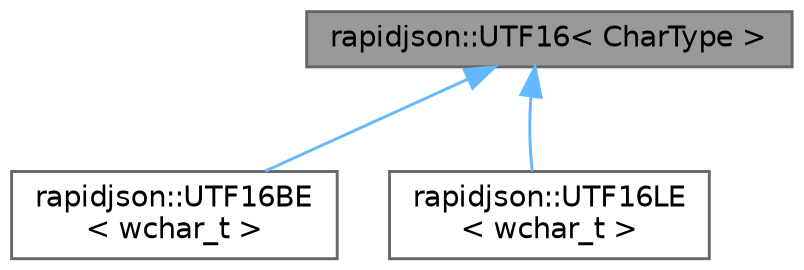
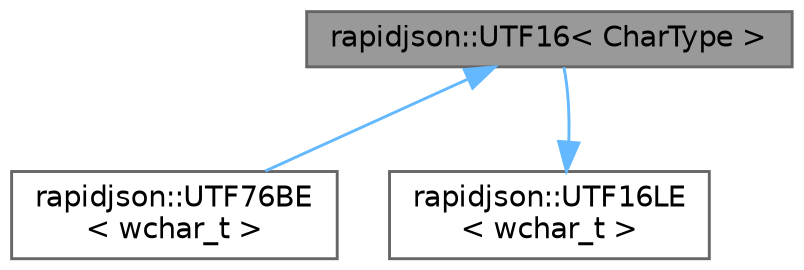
  digraph {
    rankdir=TB
    node [color=gray40 fillcolor=white fontname=Helvetica fontsize=10 shape=box style=filled]
    edge [color=steelblue1 dir=back fontname=Helvetica fontsize=10 labelfontname=Helvetica labelfontsize=10 style=solid]
    n1 [fillcolor=grey60 fontcolor=black height=0.2 label="rapidjson::UTF16\< CharType \>" width=0.4]
-   n2 [height=0.2 label="rapidjson::UTF16BE\l\< wchar_t \>" width=0.4]
+   n2 [height=0.2 label="rapidjson::UTF76BE\l\< wchar_t \>" width=0.4]
    n3 [height=0.2 label="rapidjson::UTF16LE\l\< wchar_t \>" width=0.4]
    n1 -> n2
-   n1 -> n3
+   n3 -> n1
  }
